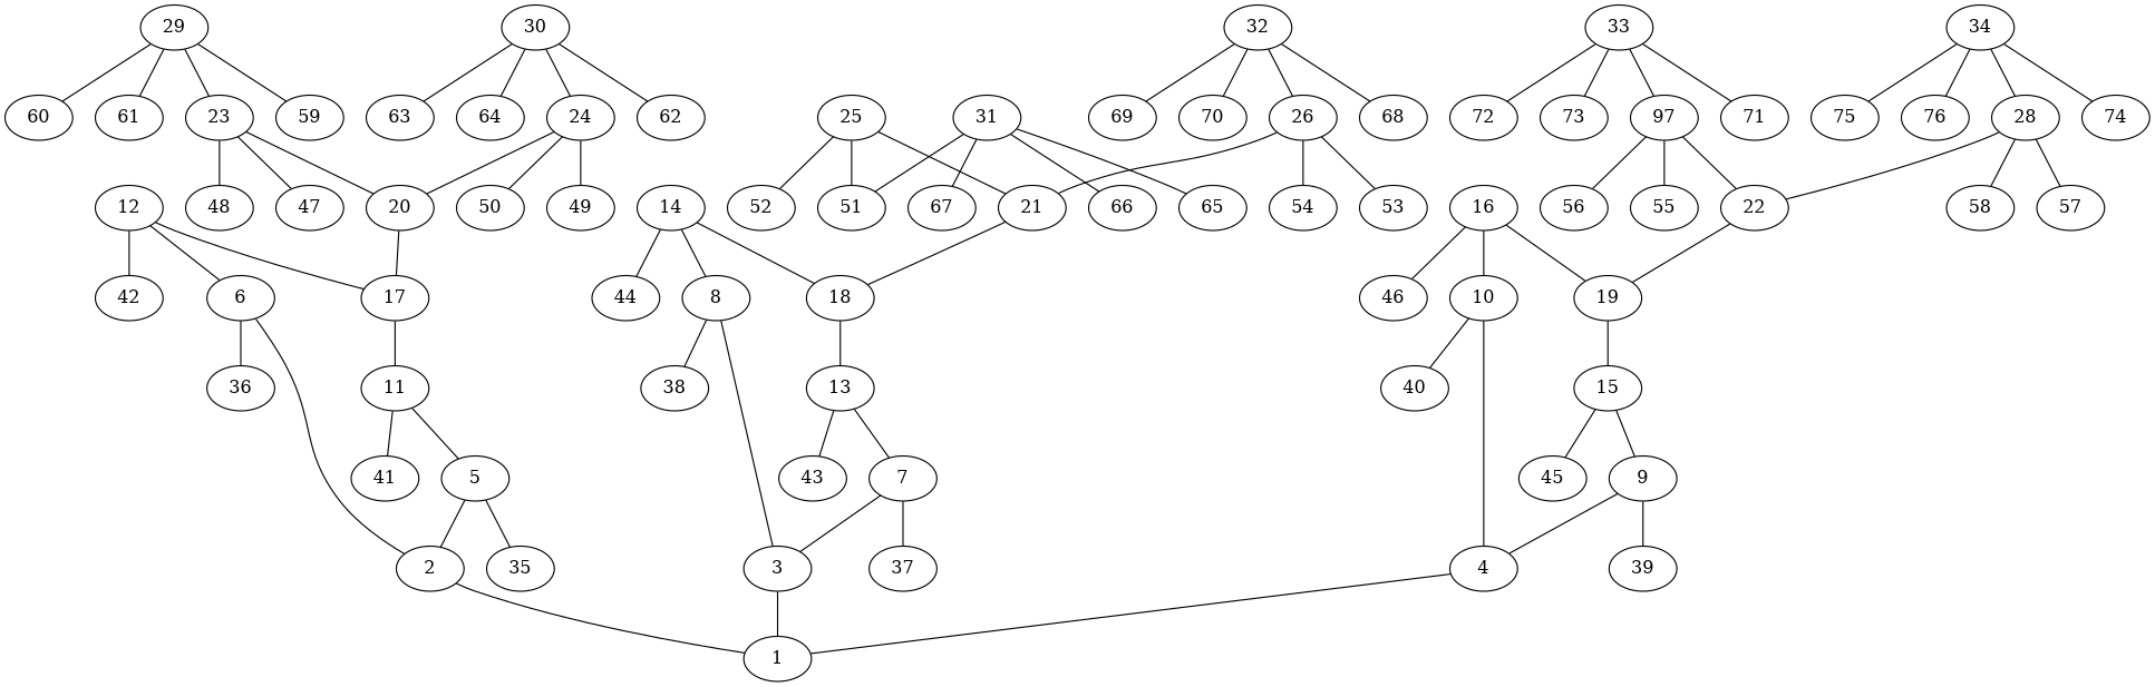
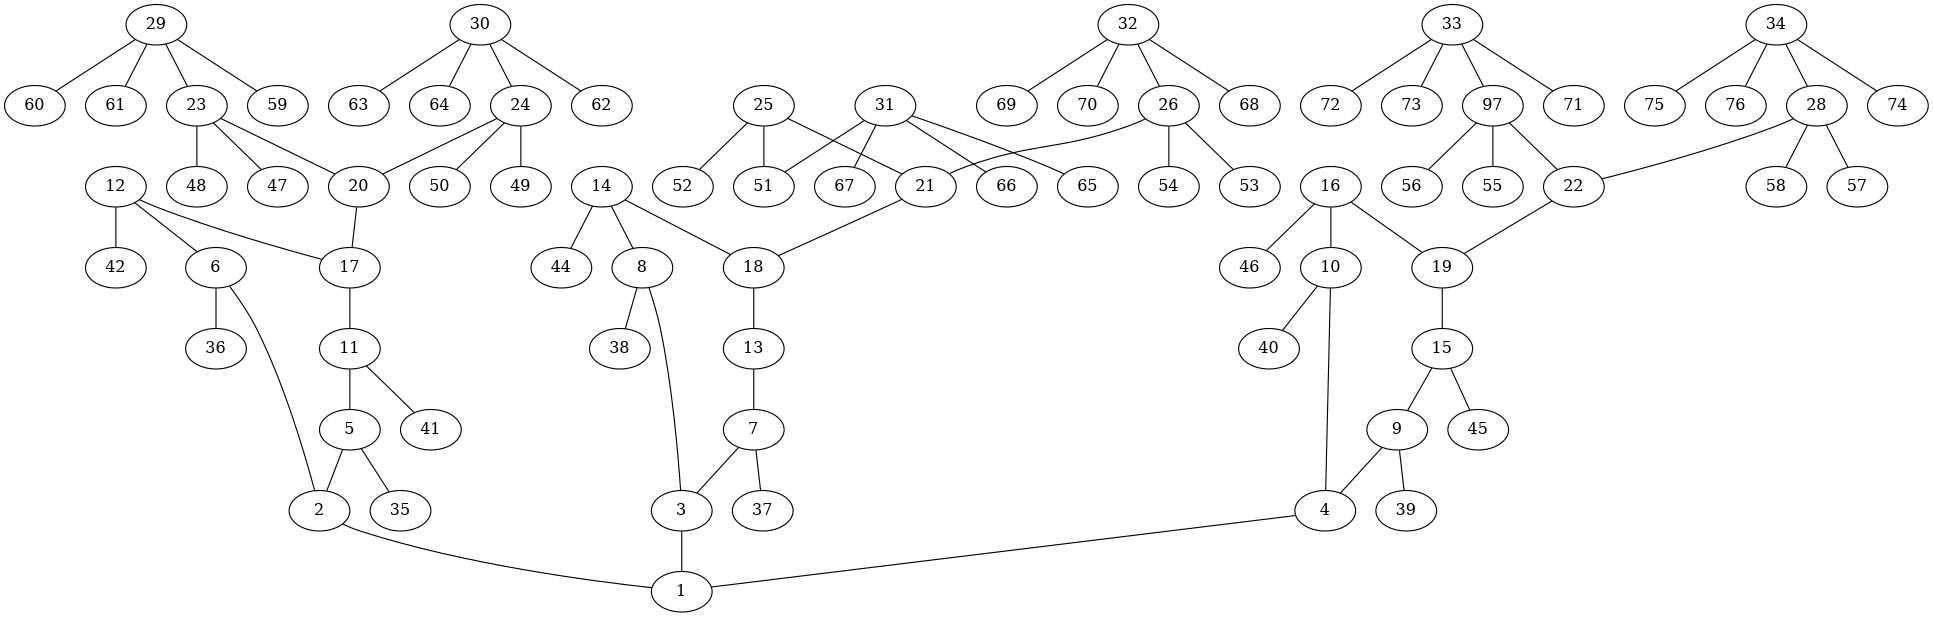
  graph {
    node [chem=H]
    edge [valence=1]
    1 [chem=C]
    2 [chem=C]
    3 [chem=C]
    4 [chem=C]
    5 [chem=C]
    35
    6 [chem=C]
    36
    7 [chem=C]
    37
    8 [chem=C]
    38
    9 [chem=C]
    39
    10 [chem=C]
    40
    11 [chem=C]
    41
    12 [chem=C]
    17 [chem=C]
    42
    13 [chem=C]
-   43
    14 [chem=C]
    18 [chem=C]
    44
    15 [chem=C]
    45
    16 [chem=C]
    19 [chem=C]
    46
    20 [chem=N]
    21 [chem=N]
    22 [chem=N]
    23 [chem=C]
    47
    48
    24 [chem=C]
    49
    50
    25 [chem=C]
    51
    52
    26 [chem=C]
    53
    54
    n47 [chem=C label=97]
    55
    56
    28 [chem=C]
    57
    58
    29 [chem=C]
    59
    60
    61
    30 [chem=C]
    62
    63
    64
    31 [chem=C]
    65
    66
    67
    32 [chem=C]
    68
    69
    70
    33 [chem=C]
    71
    72
    73
    34 [chem=C]
    74
    75
    76
    2 -- 1
    3 -- 1
    4 -- 1 [valence=2]
    5 -- 2 [valence=2]
    5 -- 35
    6 -- 2
    6 -- 36
    7 -- 3 [valence=2]
    7 -- 37
    8 -- 3
    8 -- 38
    9 -- 4
    9 -- 39
    10 -- 4
    10 -- 40
    11 -- 5
    11 -- 41
    12 -- 6 [valence=2]
    12 -- 17
    12 -- 42
    17 -- 11 [valence=2]
    13 -- 7
-   13 -- 43
    14 -- 8 [valence=2]
    14 -- 18
    14 -- 44
    18 -- 13 [valence=2]
    15 -- 9 [valence=2]
    15 -- 45
    16 -- 10 [valence=2]
    16 -- 19
    16 -- 46
    19 -- 15
    20 -- 17
    21 -- 18
    22 -- 19 [valence=2]
    23 -- 20
    23 -- 47
    23 -- 48
    24 -- 20
    24 -- 49
    24 -- 50
    25 -- 21
    25 -- 51
    25 -- 52
    26 -- 21
    26 -- 53
    26 -- 54
    n47 -- 22
    n47 -- 55
    n47 -- 56
    28 -- 22
    28 -- 57
    28 -- 58
    29 -- 23
    29 -- 59
    29 -- 60
    29 -- 61
    30 -- 24
    30 -- 62
    30 -- 63
    30 -- 64
    31 -- 51
    31 -- 65
    31 -- 66
    31 -- 67
    32 -- 26
    32 -- 68
    32 -- 69
    32 -- 70
    33 -- n47
    33 -- 71
    33 -- 72
    33 -- 73
    34 -- 28
    34 -- 74
    34 -- 75
    34 -- 76
  }
